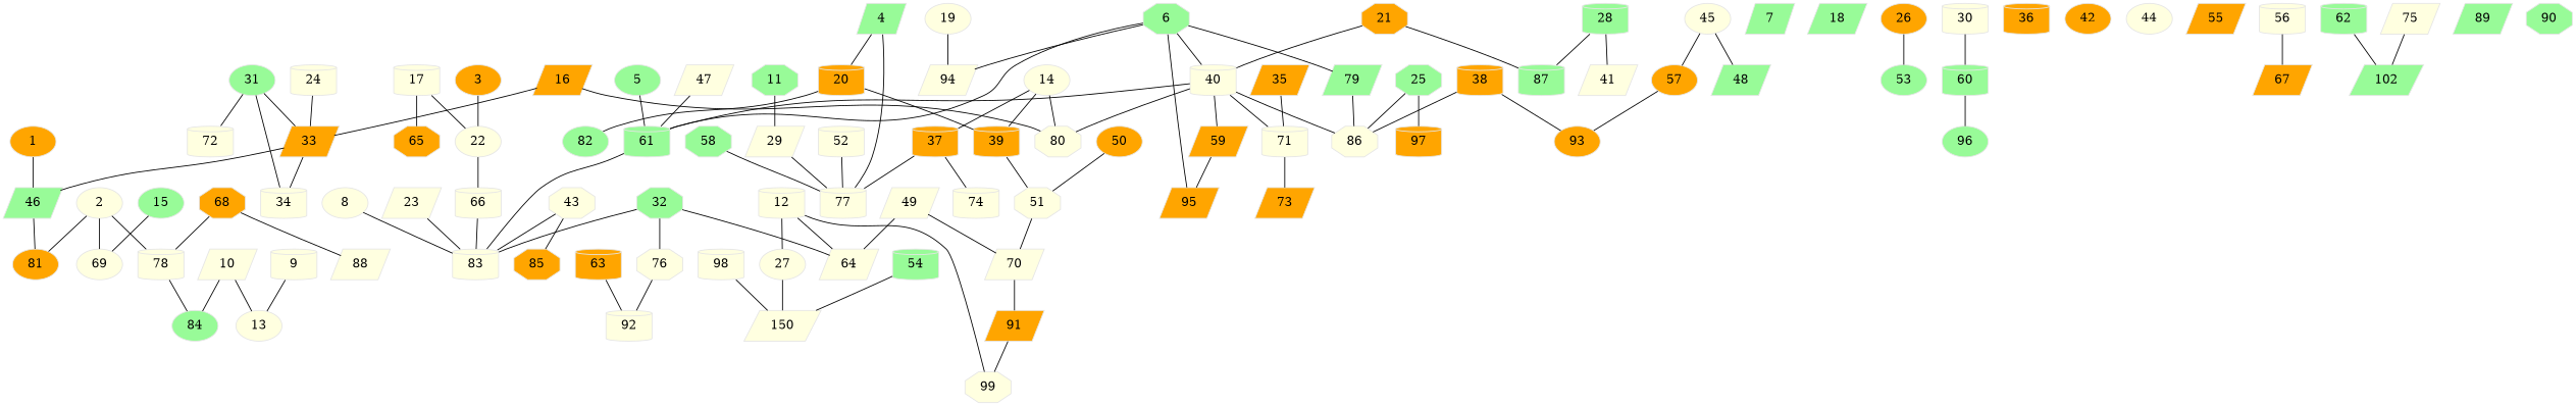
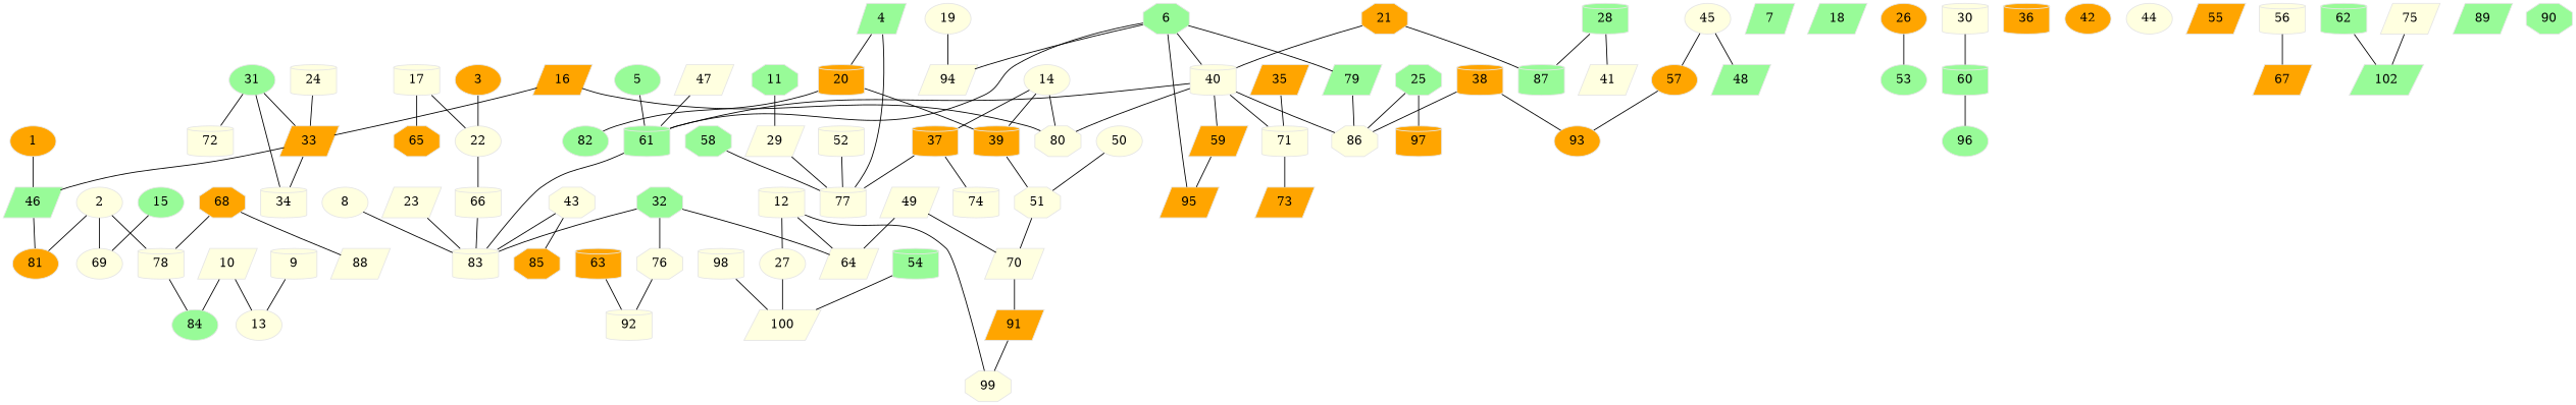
  graph {
    node [color=gray90 fillcolor=lightyellow shape=cylinder style=filled]
    1 [fillcolor=orange shape=ellipse]
    46 [fillcolor=palegreen shape=parallelogram]
    81 [fillcolor=orange shape=ellipse]
    2 [shape=ellipse]
    69 [shape=ellipse]
    78
    84 [fillcolor=palegreen shape=ellipse]
    3 [fillcolor=orange shape=ellipse]
    22 [shape=ellipse]
    66
    4 [fillcolor=palegreen shape=parallelogram]
    20 [fillcolor=orange]
    77
    39 [fillcolor=orange]
    82 [fillcolor=palegreen shape=ellipse]
    5 [fillcolor=palegreen shape=ellipse]
    61 [fillcolor=palegreen]
    83
    6 [fillcolor=palegreen shape=octagon]
    40
    79 [fillcolor=palegreen shape=parallelogram]
    94 [shape=parallelogram]
    95 [fillcolor=orange shape=parallelogram]
    80 [shape=octagon]
    86 [shape=octagon]
    71
    59 [fillcolor=orange shape=parallelogram]
    7 [fillcolor=palegreen shape=parallelogram]
    8 [shape=ellipse]
    13 [shape=ellipse]
    9
    10 [shape=parallelogram]
    11 [fillcolor=palegreen shape=octagon]
    29 [shape=parallelogram]
    27 [shape=ellipse]
    12
    64 [shape=parallelogram]
    99 [shape=octagon]
-   100 [shape=parallelogram label=150]
+   100 [shape=parallelogram]
    14 [shape=ellipse]
    37 [fillcolor=orange]
    74
    51 [shape=octagon]
    15 [fillcolor=palegreen shape=ellipse]
    16 [fillcolor=orange shape=parallelogram]
    33 [fillcolor=orange shape=parallelogram]
    34
    17
    65 [fillcolor=orange shape=octagon]
    18 [fillcolor=palegreen shape=parallelogram]
    19 [shape=ellipse]
    21 [fillcolor=orange shape=octagon]
    87 [fillcolor=palegreen]
    23 [shape=parallelogram]
    24
    25 [fillcolor=palegreen shape=octagon]
    97 [fillcolor=orange]
    26 [fillcolor=orange shape=ellipse]
    53 [fillcolor=palegreen shape=ellipse]
    28 [fillcolor=palegreen]
    41 [shape=parallelogram]
    60 [fillcolor=palegreen]
    30
    96 [fillcolor=palegreen shape=ellipse]
    31 [fillcolor=palegreen shape=ellipse]
    72
    32 [fillcolor=palegreen shape=octagon]
    76 [shape=octagon]
    92
    35 [fillcolor=orange shape=parallelogram]
    73 [fillcolor=orange shape=parallelogram]
    36 [fillcolor=orange]
    38 [fillcolor=orange]
    93 [fillcolor=orange shape=ellipse]
    70 [shape=parallelogram]
    42 [fillcolor=orange shape=ellipse]
    43 [shape=octagon]
    85 [fillcolor=orange shape=octagon]
    44 [shape=ellipse]
    45 [shape=ellipse]
    48 [fillcolor=palegreen shape=parallelogram]
    57 [fillcolor=orange shape=ellipse]
    47 [shape=parallelogram]
    49 [shape=parallelogram]
    91 [fillcolor=orange shape=parallelogram]
-   50 [fillcolor=orange shape=ellipse]
+   50 [shape=ellipse]
    52
    58 [fillcolor=palegreen shape=octagon]
    54 [fillcolor=palegreen]
    55 [fillcolor=orange shape=parallelogram]
    67 [fillcolor=orange shape=parallelogram]
    56
    62 [fillcolor=palegreen]
    n94 [fillcolor=palegreen label=102 shape=parallelogram]
    63 [fillcolor=orange]
    68 [fillcolor=orange shape=octagon]
    88 [shape=parallelogram]
    75 [shape=parallelogram]
    89 [fillcolor=palegreen shape=parallelogram]
    90 [fillcolor=palegreen shape=octagon]
    98
    1 -- 46
    46 -- 81
    2 -- 81
    2 -- 69
    2 -- 78
    78 -- 84
    3 -- 22
    22 -- 66
    66 -- 83
    4 -- 20
    4 -- 77
    20 -- 39
    20 -- 82
    39 -- 51
    5 -- 61
    61 -- 83
    6 -- 61
    6 -- 40
    6 -- 79
    6 -- 94
    6 -- 95
    40 -- 61
    40 -- 80
    40 -- 86
    40 -- 71
    40 -- 59
    79 -- 86
    71 -- 73
    59 -- 95
    8 -- 83
    9 -- 13
    10 -- 84
    10 -- 13
    11 -- 29
    29 -- 77
    27 -- 100
    12 -- 27
    12 -- 64
    12 -- 99
    14 -- 39
    14 -- 80
    14 -- 37
    37 -- 77
    37 -- 74
    51 -- 70
    15 -- 69
    16 -- 80
    16 -- 33
    33 -- 46
    33 -- 34
    17 -- 22
    17 -- 65
    19 -- 94
    21 -- 40
    21 -- 87
    23 -- 83
    24 -- 33
    25 -- 86
    25 -- 97
    26 -- 53
    28 -- 87
    28 -- 41
    60 -- 96
    30 -- 60
    31 -- 33
    31 -- 34
    31 -- 72
    32 -- 83
    32 -- 64
    32 -- 76
    76 -- 92
    35 -- 71
    38 -- 86
    38 -- 93
    70 -- 91
    43 -- 83
    43 -- 85
    45 -- 48
    45 -- 57
    57 -- 93
    47 -- 61
    49 -- 64
    49 -- 70
    91 -- 99
    50 -- 51
    52 -- 77
    58 -- 77
    54 -- 100
    56 -- 67
    62 -- n94
    63 -- 92
    68 -- 78
    68 -- 88
    75 -- n94
    98 -- 100
  }
